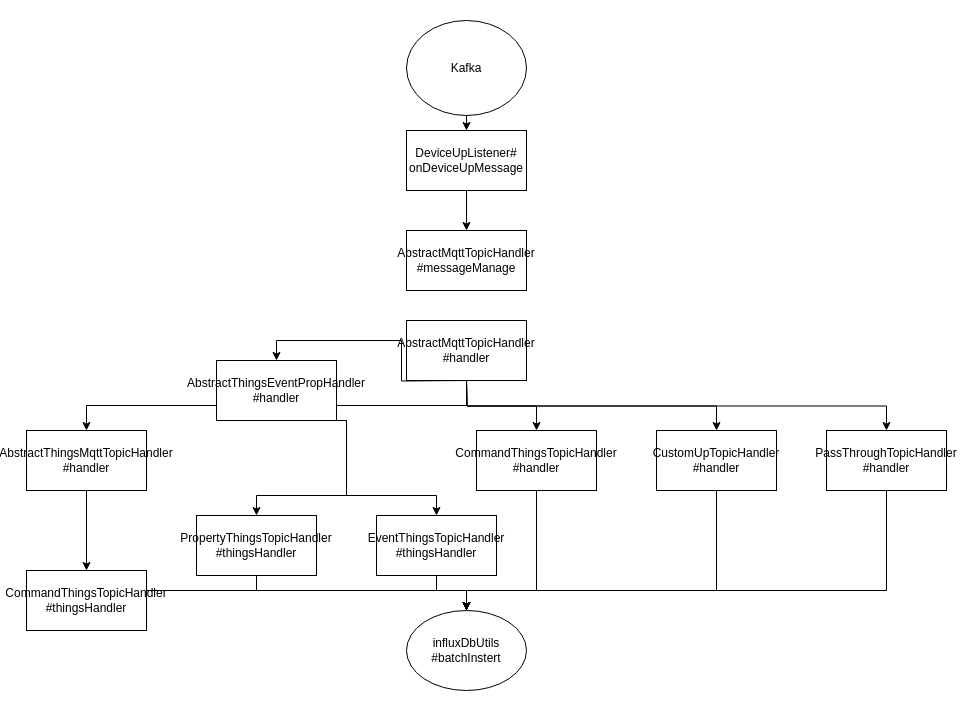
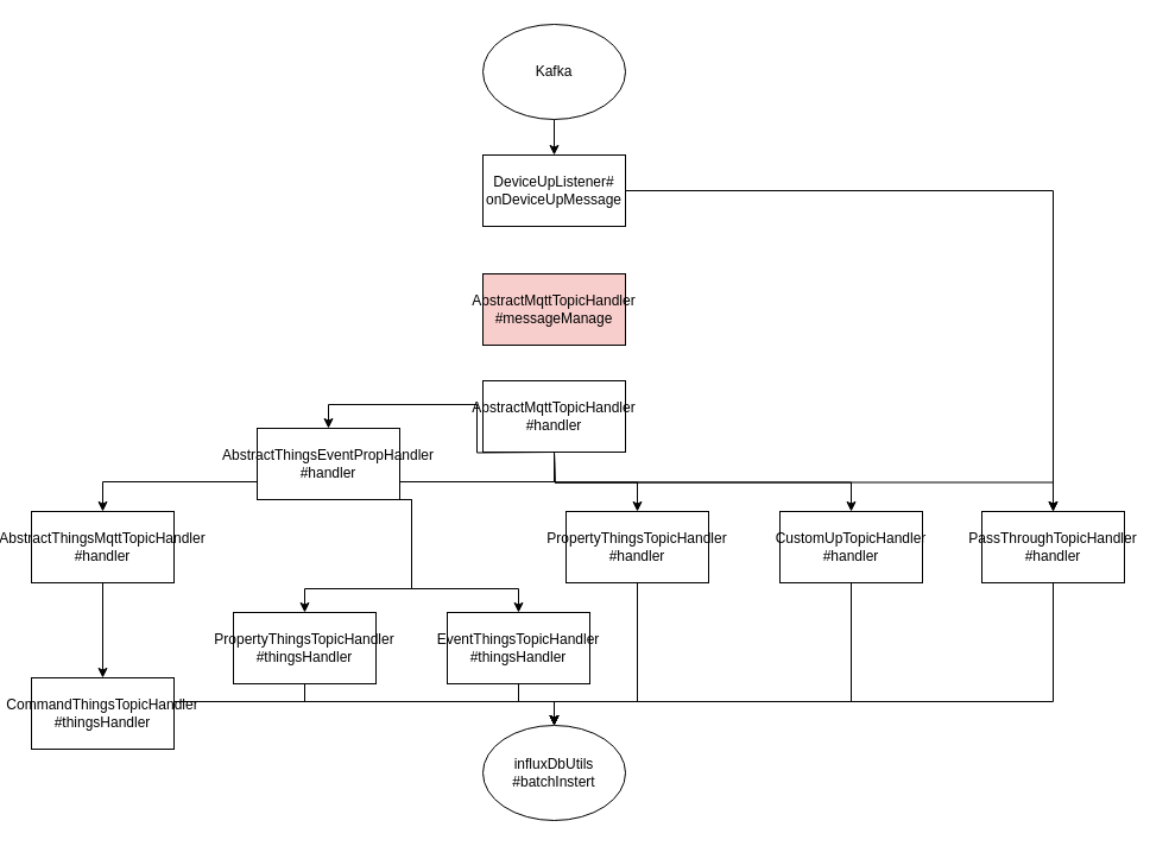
  <mxCell id="0" />
  <mxCell id="1" parent="0" />
  <mxCell id="2" value="" style="edgeStyle=orthogonalEdgeStyle;rounded=0;orthogonalLoop=1;jettySize=auto;html=1;" edge="1" parent="1" source="3" target="5"><mxGeometry relative="1" as="geometry" /></mxCell>
- <mxCell id="3" value="Kafka" style="ellipse;whiteSpace=wrap;html=1;" vertex="1" parent="1"><mxGeometry x="400" y="20" width="120" height="95" as="geometry" /></mxCell>
- <mxCell id="4" value="" style="edgeStyle=orthogonalEdgeStyle;rounded=0;orthogonalLoop=1;jettySize=auto;html=1;" edge="1" parent="1" source="5" target="6"><mxGeometry relative="1" as="geometry" /></mxCell>
+ <mxCell id="3" value="Kafka" style="ellipse;whiteSpace=wrap;html=1;" vertex="1" parent="1"><mxGeometry x="400" y="20" width="120" height="80" as="geometry" /></mxCell>
+ <mxCell id="4" value="" style="edgeStyle=orthogonalEdgeStyle;rounded=0;orthogonalLoop=1;jettySize=auto;html=1;" edge="1" parent="1" source="5" target="29"><mxGeometry relative="1" as="geometry" /></mxCell>
  <mxCell id="5" value="DeviceUpListener#&lt;br&gt;onDeviceUpMessage" style="rounded=0;whiteSpace=wrap;html=1;" vertex="1" parent="1"><mxGeometry x="400" y="130" width="120" height="60" as="geometry" /></mxCell>
- <mxCell id="6" value="AbstractMqttTopicHandler&lt;br&gt;#messageManage" style="rounded=0;whiteSpace=wrap;html=1;" vertex="1" parent="1"><mxGeometry x="400" y="230" width="120" height="60" as="geometry" /></mxCell>
+ <mxCell id="6" value="AbstractMqttTopicHandler&lt;br&gt;#messageManage" style="rounded=0;whiteSpace=wrap;html=1;fillColor=#f8cecc;" vertex="1" parent="1"><mxGeometry x="400" y="230" width="120" height="60" as="geometry" /></mxCell>
  <mxCell id="7" value="AbstractMqttTopicHandler&lt;br&gt;#handler" style="rounded=0;whiteSpace=wrap;html=1;" vertex="1" parent="1"><mxGeometry x="400" y="320" width="120" height="60" as="geometry" /></mxCell>
  <mxCell id="8" style="edgeStyle=orthogonalEdgeStyle;rounded=0;orthogonalLoop=1;jettySize=auto;html=1;exitX=0.5;exitY=0;exitDx=0;exitDy=0;entryX=0.5;entryY=1;entryDx=0;entryDy=0;endArrow=none;endFill=0;startArrow=classic;startFill=1;" edge="1" parent="1" source="10" target="7"><mxGeometry relative="1" as="geometry" /></mxCell>
  <mxCell id="9" value="" style="edgeStyle=orthogonalEdgeStyle;rounded=0;orthogonalLoop=1;jettySize=auto;html=1;startArrow=none;startFill=0;endArrow=classic;endFill=1;" edge="1" parent="1" source="10" target="16"><mxGeometry relative="1" as="geometry" /></mxCell>
  <mxCell id="10" value="AbstractThingsMqttTopicHandler&lt;br&gt;#handler" style="rounded=0;whiteSpace=wrap;html=1;" vertex="1" parent="1"><mxGeometry x="20" y="430" width="120" height="60" as="geometry" /></mxCell>
  <mxCell id="11" style="edgeStyle=orthogonalEdgeStyle;rounded=0;orthogonalLoop=1;jettySize=auto;html=1;exitX=0.5;exitY=0;exitDx=0;exitDy=0;startArrow=classic;startFill=1;endArrow=none;endFill=0;" edge="1" parent="1" source="14"><mxGeometry relative="1" as="geometry"><mxPoint x="460" y="380" as="targetPoint" /></mxGeometry></mxCell>
  <mxCell id="12" style="edgeStyle=orthogonalEdgeStyle;rounded=0;orthogonalLoop=1;jettySize=auto;html=1;exitX=0.5;exitY=1;exitDx=0;exitDy=0;entryX=0.5;entryY=0;entryDx=0;entryDy=0;startArrow=none;startFill=0;endArrow=classic;endFill=1;" edge="1" parent="1" source="14" target="18"><mxGeometry relative="1" as="geometry"><Array as="points"><mxPoint x="340" y="495" /><mxPoint x="250" y="495" /></Array></mxGeometry></mxCell>
  <mxCell id="13" style="edgeStyle=orthogonalEdgeStyle;rounded=0;orthogonalLoop=1;jettySize=auto;html=1;exitX=0.5;exitY=1;exitDx=0;exitDy=0;startArrow=none;startFill=0;endArrow=classic;endFill=1;" edge="1" parent="1" source="14" target="20"><mxGeometry relative="1" as="geometry"><Array as="points"><mxPoint x="340" y="495" /><mxPoint x="430" y="495" /></Array></mxGeometry></mxCell>
  <mxCell id="14" value="AbstractThingsEventPropHandler&lt;br&gt;#handler" style="rounded=0;whiteSpace=wrap;html=1;" vertex="1" parent="1"><mxGeometry x="210" y="360" width="120" height="60" as="geometry" /></mxCell>
  <mxCell id="15" style="edgeStyle=orthogonalEdgeStyle;rounded=0;orthogonalLoop=1;jettySize=auto;html=1;exitX=0.5;exitY=1;exitDx=0;exitDy=0;entryX=0.5;entryY=0;entryDx=0;entryDy=0;startArrow=none;startFill=0;endArrow=classic;endFill=1;" edge="1" parent="1" source="16" target="30"><mxGeometry relative="1" as="geometry"><Array as="points"><mxPoint x="80" y="590" /><mxPoint x="460" y="590" /></Array></mxGeometry></mxCell>
  <mxCell id="16" value="CommandThingsTopicHandler&lt;br&gt;#thingsHandler" style="rounded=0;whiteSpace=wrap;html=1;" vertex="1" parent="1"><mxGeometry x="20" y="570" width="120" height="60" as="geometry" /></mxCell>
  <mxCell id="17" style="edgeStyle=orthogonalEdgeStyle;rounded=0;orthogonalLoop=1;jettySize=auto;html=1;exitX=0.5;exitY=1;exitDx=0;exitDy=0;startArrow=none;startFill=0;endArrow=classic;endFill=1;" edge="1" parent="1" source="18" target="30"><mxGeometry relative="1" as="geometry"><Array as="points"><mxPoint x="250" y="590" /><mxPoint x="460" y="590" /></Array></mxGeometry></mxCell>
  <mxCell id="18" value="PropertyThingsTopicHandler&lt;br&gt;#thingsHandler" style="rounded=0;whiteSpace=wrap;html=1;" vertex="1" parent="1"><mxGeometry x="190" y="515" width="120" height="60" as="geometry" /></mxCell>
  <mxCell id="19" style="edgeStyle=orthogonalEdgeStyle;rounded=0;orthogonalLoop=1;jettySize=auto;html=1;exitX=0.5;exitY=1;exitDx=0;exitDy=0;startArrow=none;startFill=0;endArrow=classic;endFill=1;" edge="1" parent="1" source="20" target="30"><mxGeometry relative="1" as="geometry"><Array as="points"><mxPoint x="430" y="590" /><mxPoint x="460" y="590" /></Array></mxGeometry></mxCell>
  <mxCell id="20" value="EventThingsTopicHandler&lt;br&gt;#thingsHandler" style="rounded=0;whiteSpace=wrap;html=1;" vertex="1" parent="1"><mxGeometry x="370" y="515" width="120" height="60" as="geometry" /></mxCell>
  <mxCell id="21" style="edgeStyle=orthogonalEdgeStyle;rounded=0;orthogonalLoop=1;jettySize=auto;html=1;exitX=0.5;exitY=0;exitDx=0;exitDy=0;startArrow=classic;startFill=1;endArrow=none;endFill=0;" edge="1" parent="1" source="23"><mxGeometry relative="1" as="geometry"><mxPoint x="460" y="380" as="targetPoint" /></mxGeometry></mxCell>
  <mxCell id="22" style="edgeStyle=orthogonalEdgeStyle;rounded=0;orthogonalLoop=1;jettySize=auto;html=1;exitX=0.5;exitY=1;exitDx=0;exitDy=0;entryX=0.5;entryY=0;entryDx=0;entryDy=0;startArrow=none;startFill=0;endArrow=classic;endFill=1;" edge="1" parent="1" source="23" target="30"><mxGeometry relative="1" as="geometry"><Array as="points"><mxPoint x="530" y="590" /><mxPoint x="460" y="590" /></Array></mxGeometry></mxCell>
- <mxCell id="23" value="CommandThingsTopicHandler&lt;br&gt;#handler" style="rounded=0;whiteSpace=wrap;html=1;" vertex="1" parent="1"><mxGeometry x="470" y="430" width="120" height="60" as="geometry" /></mxCell>
+ <mxCell id="23" value="PropertyThingsTopicHandler&lt;br&gt;#handler" style="rounded=0;whiteSpace=wrap;html=1;" vertex="1" parent="1"><mxGeometry x="470" y="430" width="120" height="60" as="geometry" /></mxCell>
  <mxCell id="24" style="edgeStyle=orthogonalEdgeStyle;rounded=0;orthogonalLoop=1;jettySize=auto;html=1;exitX=0.5;exitY=0;exitDx=0;exitDy=0;startArrow=classic;startFill=1;endArrow=none;endFill=0;" edge="1" parent="1" source="26"><mxGeometry relative="1" as="geometry"><mxPoint x="460" y="380" as="targetPoint" /></mxGeometry></mxCell>
  <mxCell id="25" style="edgeStyle=orthogonalEdgeStyle;rounded=0;orthogonalLoop=1;jettySize=auto;html=1;exitX=0.5;exitY=1;exitDx=0;exitDy=0;startArrow=none;startFill=0;endArrow=classic;endFill=1;" edge="1" parent="1" source="26"><mxGeometry relative="1" as="geometry"><mxPoint x="460" y="610" as="targetPoint" /><Array as="points"><mxPoint x="710" y="590" /><mxPoint x="460" y="590" /></Array></mxGeometry></mxCell>
  <mxCell id="26" value="CustomUpTopicHandler&lt;br&gt;#handler" style="rounded=0;whiteSpace=wrap;html=1;" vertex="1" parent="1"><mxGeometry x="650" y="430" width="120" height="60" as="geometry" /></mxCell>
  <mxCell id="27" style="edgeStyle=orthogonalEdgeStyle;rounded=0;orthogonalLoop=1;jettySize=auto;html=1;exitX=0.5;exitY=0;exitDx=0;exitDy=0;startArrow=classic;startFill=1;endArrow=none;endFill=0;" edge="1" parent="1" source="29"><mxGeometry relative="1" as="geometry"><mxPoint x="460" y="380" as="targetPoint" /></mxGeometry></mxCell>
  <mxCell id="28" style="edgeStyle=orthogonalEdgeStyle;rounded=0;orthogonalLoop=1;jettySize=auto;html=1;exitX=0.5;exitY=1;exitDx=0;exitDy=0;entryX=0.5;entryY=0;entryDx=0;entryDy=0;startArrow=none;startFill=0;endArrow=classic;endFill=1;" edge="1" parent="1" source="29" target="30"><mxGeometry relative="1" as="geometry"><Array as="points"><mxPoint x="880" y="590" /><mxPoint x="460" y="590" /></Array></mxGeometry></mxCell>
  <mxCell id="29" value="PassThroughTopicHandler&lt;br&gt;#handler" style="rounded=0;whiteSpace=wrap;html=1;" vertex="1" parent="1"><mxGeometry x="820" y="430" width="120" height="60" as="geometry" /></mxCell>
  <mxCell id="30" value="&lt;span&gt;influxDbUtils&lt;/span&gt;&lt;br&gt;&lt;span&gt;#batchInstert&lt;/span&gt;" style="ellipse;whiteSpace=wrap;html=1;" vertex="1" parent="1"><mxGeometry x="400" y="610" width="120" height="80" as="geometry" /></mxCell>
